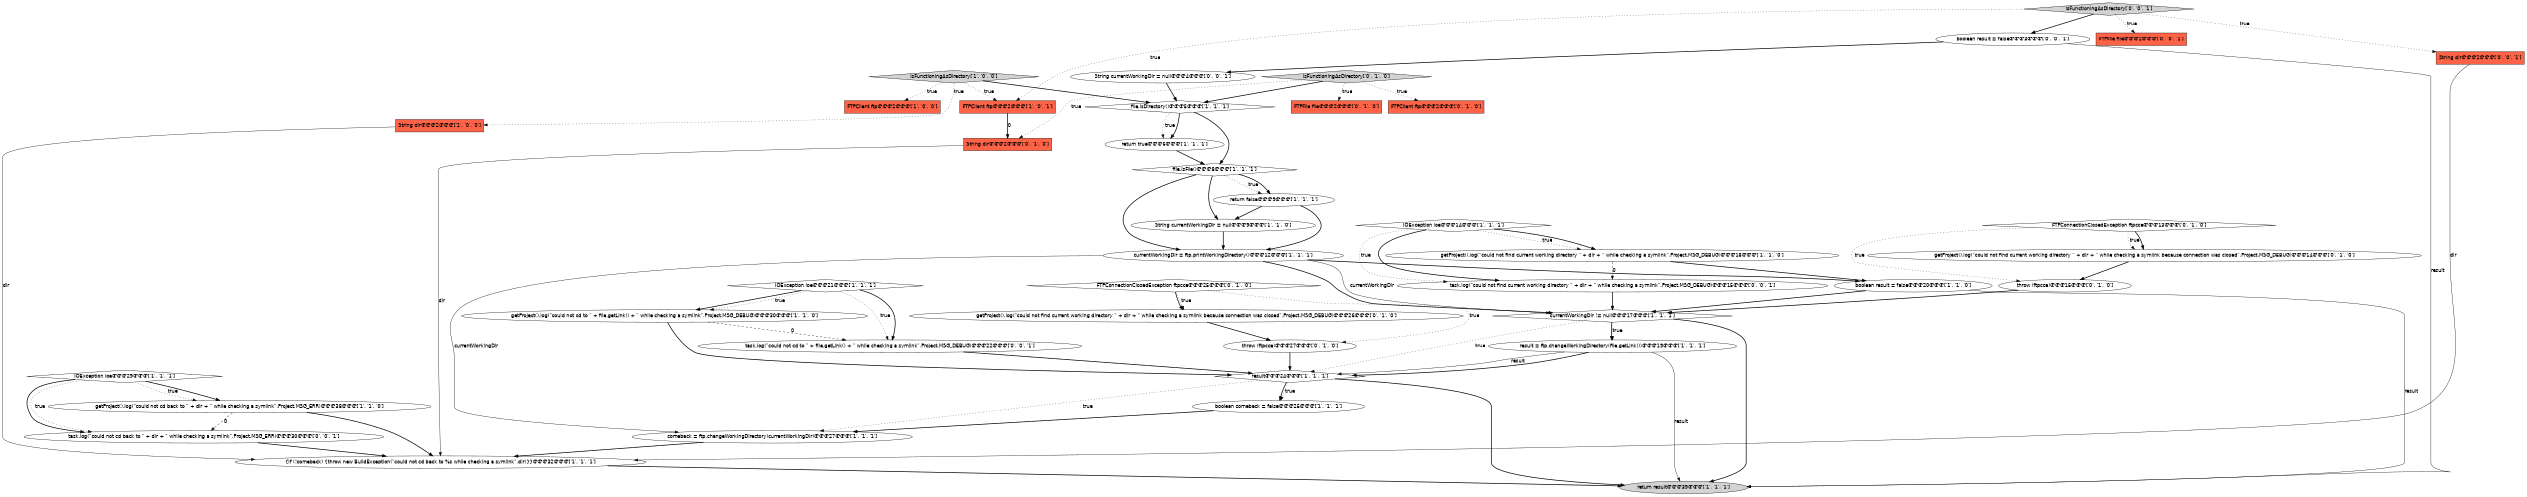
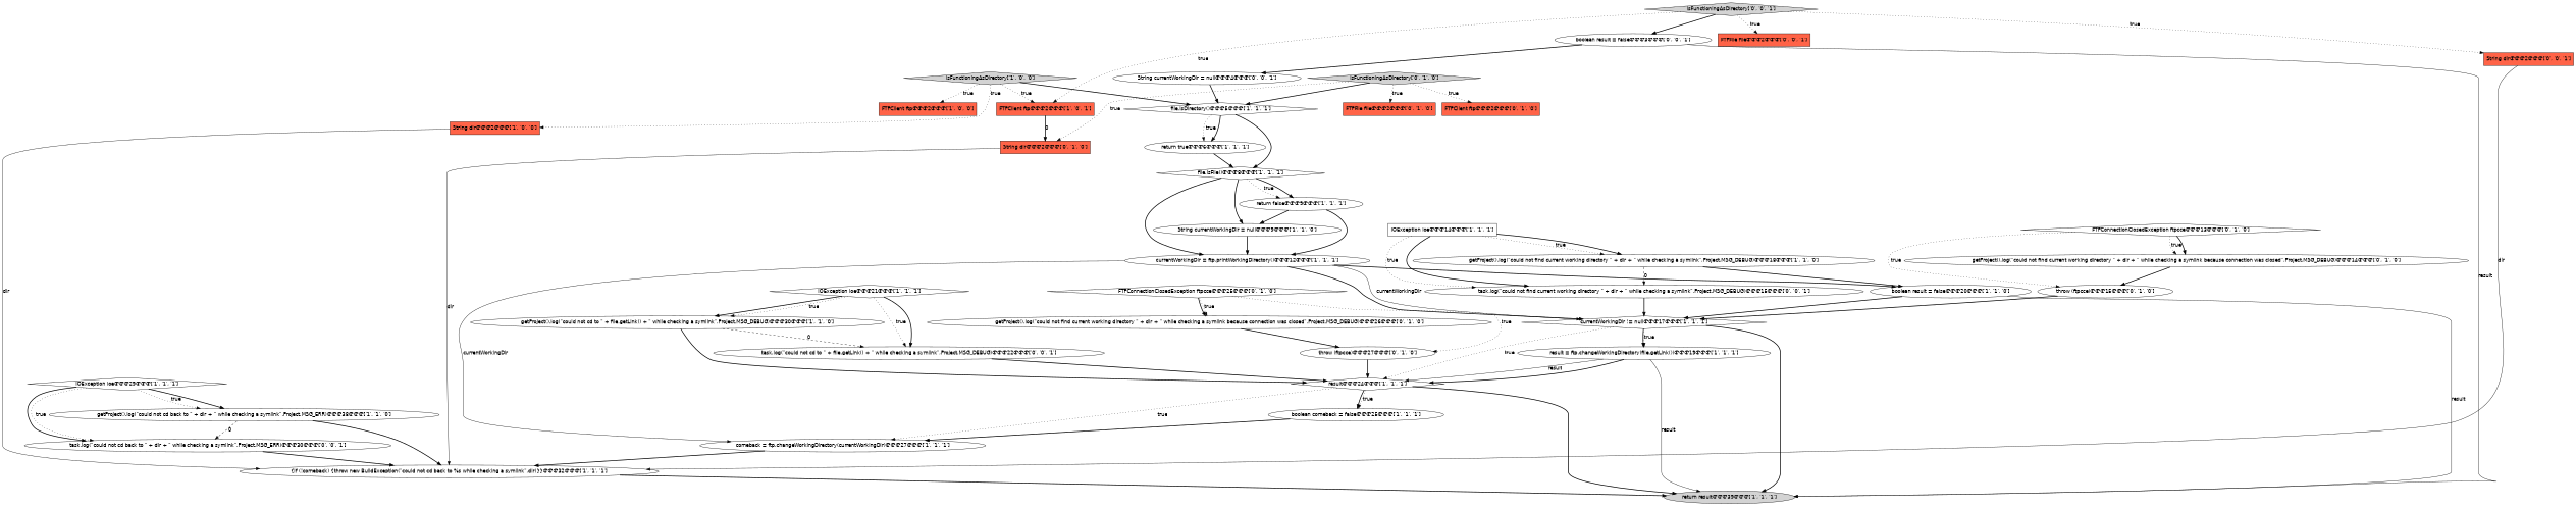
  digraph {
    fontname="DejaVu Sans"
    node [fillcolor=white fontname="DejaVu Sans" shape=ellipse style=filled]
    edge [fontname="DejaVu Sans" style=bold]
    n1 [label="return false@@@9@@@['1', '1', '1']"]
    n2 [label="currentWorkingDir = ftp.printWorkingDirectory()@@@12@@@['1', '1', '1']"]
    n3 [label="String currentWorkingDir = null@@@9@@@['1', '1', '0']"]
    n4 [label="boolean result = false@@@20@@@['1', '1', '0']"]
    n5 [label="currentWorkingDir != null@@@17@@@['1', '1', '1']" shape=diamond]
    n6 [label="comeback = ftp.changeWorkingDirectory(currentWorkingDir)@@@27@@@['1', '1', '1']"]
    n7 [fillcolor=lightgray label="return result@@@39@@@['1', '1', '1']"]
    n8 [label="result@@@24@@@['1', '1', '1']" shape=diamond]
    n9 [label="result = ftp.changeWorkingDirectory(file.getLink())@@@19@@@['1', '1', '1']"]
    n10 [label="boolean comeback = false@@@25@@@['1', '1', '1']"]
    n11 [label="{if (!comeback) {throw new BuildException(\"could not cd back to %s while checking a symlink\",dir)}}@@@32@@@['1', '1', '1']"]
    n12 [label="IOException ioe@@@29@@@['1', '1', '1']" shape=diamond]
    n13 [label="getProject().log(\"could not cd back to \" + dir + \" while checking a symlink\",Project.MSG_ERR)@@@38@@@['1', '1', '0']"]
    n14 [label="task.log(\"could not cd back to \" + dir + \" while checking a symlink\",Project.MSG_ERR)@@@30@@@['0', '0', '1']"]
    n15 [label="task.log(\"could not cd to \" + file.getLink() + \" while checking a symlink\",Project.MSG_DEBUG)@@@22@@@['0', '0', '1']"]
    n16 [fillcolor=tomato label="FTPClient ftp@@@2@@@['1', '0', '0']" shape=box]
    n17 [label="getProject().log(\"could not find current working directory \" + dir + \" while checking a symlink\",Project.MSG_DEBUG)@@@18@@@['1', '1', '0']"]
    n18 [label="task.log(\"could not find current working directory \" + dir + \" while checking a symlink\",Project.MSG_DEBUG)@@@15@@@['0', '0', '1']"]
    n19 [fillcolor=lightgray label="isFunctioningAsDirectory['1', '0', '0']" shape=diamond]
    n20 [fillcolor=tomato label="FTPClient ftp@@@2@@@['1', '0', '1']" shape=box]
    n21 [fillcolor=tomato label="String dir@@@2@@@['1', '0', '0']" shape=box]
    n22 [label="file.isDirectory()@@@5@@@['1', '1', '1']" shape=diamond]
    n23 [fillcolor=tomato label="String dir@@@2@@@['0', '1', '0']" shape=box]
    n24 [label="file.isFile()@@@8@@@['1', '1', '1']" shape=diamond]
    n25 [label="return true@@@6@@@['1', '1', '1']"]
    n26 [fillcolor=tomato label="FTPFile file@@@2@@@['0', '1', '0']" shape=box]
    n27 [label="getProject().log(\"could not find current working directory \" + dir + \" while checking a symlink because connection was closed\",Project.MSG_DEBUG)@@@14@@@['0', '1', '0']"]
    n28 [label="throw (ftpcce)@@@15@@@['0', '1', '0']"]
    n29 [fillcolor=tomato label="FTPClient ftp@@@2@@@['0', '1', '0']" shape=box]
    n30 [fillcolor=lightgray label="isFunctioningAsDirectory['0', '0', '1']" shape=diamond]
    n31 [label="boolean result = false@@@3@@@['0', '0', '1']"]
    n32 [fillcolor=tomato label="FTPFile file@@@2@@@['0', '0', '1']" shape=box]
    n33 [fillcolor=tomato label="String dir@@@2@@@['0', '0', '1']" shape=box]
    n34 [label="String currentWorkingDir = null@@@4@@@['0', '0', '1']"]
    n35 [fillcolor=lightgray label="isFunctioningAsDirectory['0', '1', '0']" shape=diamond]
    n36 [label="throw (ftpcce)@@@27@@@['0', '1', '0']"]
    n37 [label="getProject().log(\"could not find current working directory \" + dir + \" while checking a symlink because connection was closed\",Project.MSG_DEBUG)@@@26@@@['0', '1', '0']"]
-   n38 [label="IOException ioe@@@14@@@['1', '1', '1']" shape=diamond]
+   n38 [label="IOException ioe@@@14@@@['1', '1', '1']" shape=box]
    n39 [label="IOException ioe@@@21@@@['1', '1', '1']" shape=diamond]
    n40 [label="getProject().log(\"could not cd to \" + file.getLink() + \" while checking a symlink\",Project.MSG_DEBUG)@@@30@@@['1', '1', '0']"]
    n41 [label="FTPConnectionClosedException ftpcce@@@13@@@['0', '1', '0']" shape=diamond]
    n42 [label="FTPConnectionClosedException ftpcce@@@25@@@['0', '1', '0']" shape=diamond]
    n1 -> n2
    n1 -> n3
    n2 -> n4
    n2 -> n5 [label=currentWorkingDir style=solid]
    n2 -> n5
    n2 -> n6 [label=currentWorkingDir style=solid]
    n3 -> n2
    n4 -> n5
    n4 -> n7 [label=result style=solid]
    n5 -> n7
    n5 -> n8 [label=true style=dotted]
    n5 -> n9
    n5 -> n9 [label=true style=dotted]
    n6 -> n11
    n8 -> n6 [label=true style=dotted]
    n8 -> n7
    n8 -> n10 [label=true style=dotted]
    n8 -> n10
    n9 -> n7 [label=result style=solid]
    n9 -> n8
    n9 -> n8 [label=result style=solid]
    n10 -> n6
    n11 -> n7
    n12 -> n13 [label=true style=dotted]
    n12 -> n13
    n12 -> n14 [label=true style=dotted]
    n12 -> n14
    n13 -> n11
    n13 -> n14 [label=0 style=dashed]
    n14 -> n11
    n15 -> n8
    n17 -> n4
    n17 -> n18 [label=0 style=dashed]
    n18 -> n5
    n19 -> n16 [label=true style=dotted]
    n19 -> n20 [label=true style=dotted]
    n19 -> n21 [label=true style=dotted]
    n19 -> n22
    n20 -> n23 [label=0]
    n21 -> n11 [label=dir style=solid]
    n22 -> n24
    n22 -> n25 [label=true style=dotted]
    n22 -> n25
    n23 -> n11 [label=dir style=solid]
    n24 -> n1 [label=true style=dotted]
    n24 -> n1
    n24 -> n2
    n24 -> n3
    n25 -> n24
    n27 -> n28
    n28 -> n5
    n30 -> n20 [label=true style=dotted]
    n30 -> n31
    n30 -> n32 [label=true style=dotted]
    n30 -> n33 [label=true style=dotted]
    n31 -> n7 [label=result style=solid]
    n31 -> n34
    n33 -> n11 [label=dir style=solid]
    n34 -> n22
    n35 -> n22
    n35 -> n23 [label=true style=dotted]
    n35 -> n26 [label=true style=dotted]
    n35 -> n29 [label=true style=dotted]
    n36 -> n8
    n37 -> n36
    n38 -> n17 [label=true style=dotted]
    n38 -> n17
    n38 -> n18 [label=true style=dotted]
    n38 -> n18
    n39 -> n15 [label=true style=dotted]
    n39 -> n15
    n39 -> n40
    n39 -> n40 [label=true style=dotted]
    n40 -> n8
    n40 -> n15 [label=0 style=dashed]
    n41 -> n27 [label=true style=dotted]
    n41 -> n27
    n41 -> n28 [label=true style=dotted]
    n42 -> n36 [label=true style=dotted]
    n42 -> n37 [label=true style=dotted]
    n42 -> n37
  }
